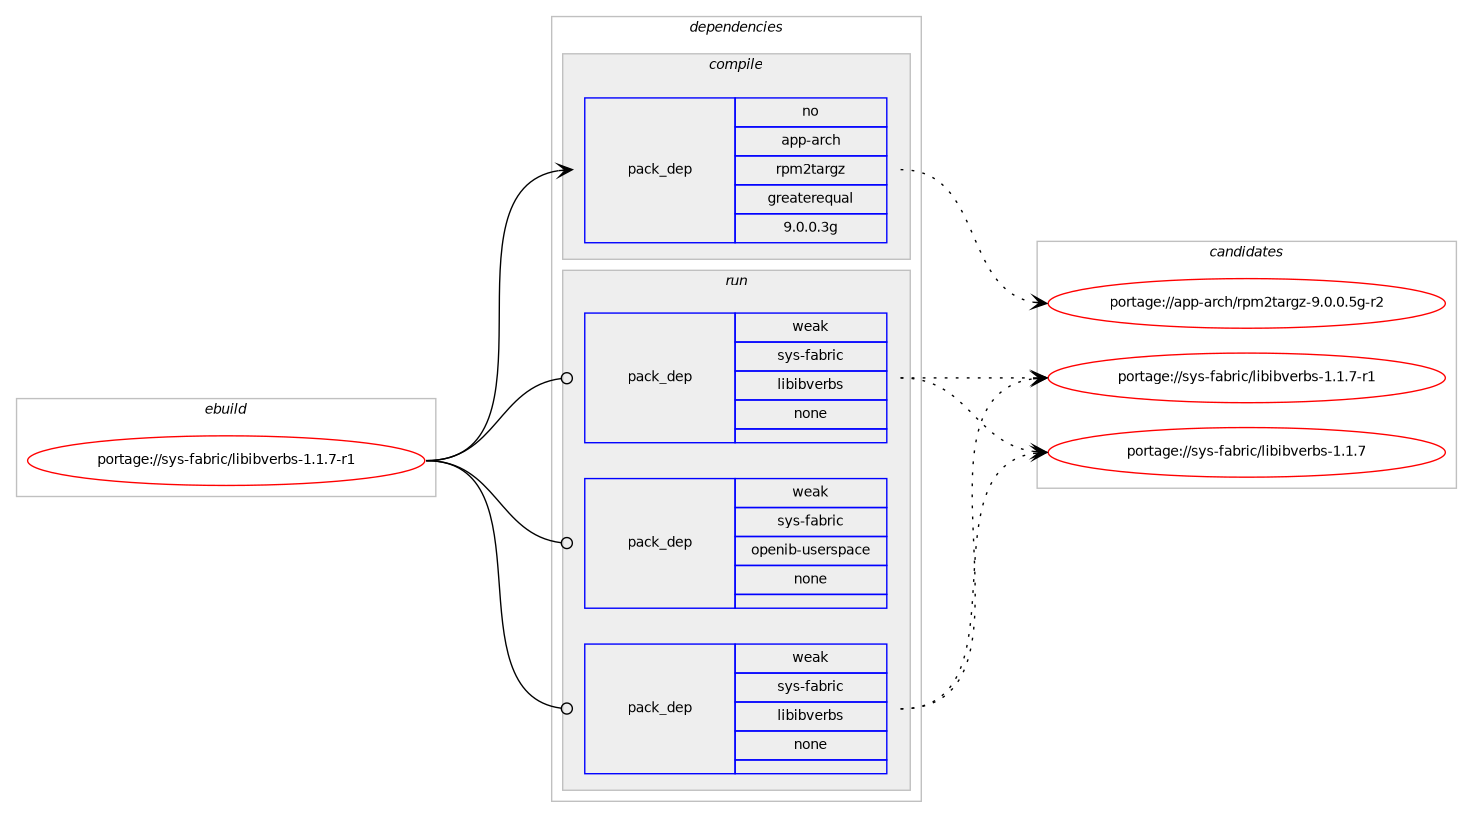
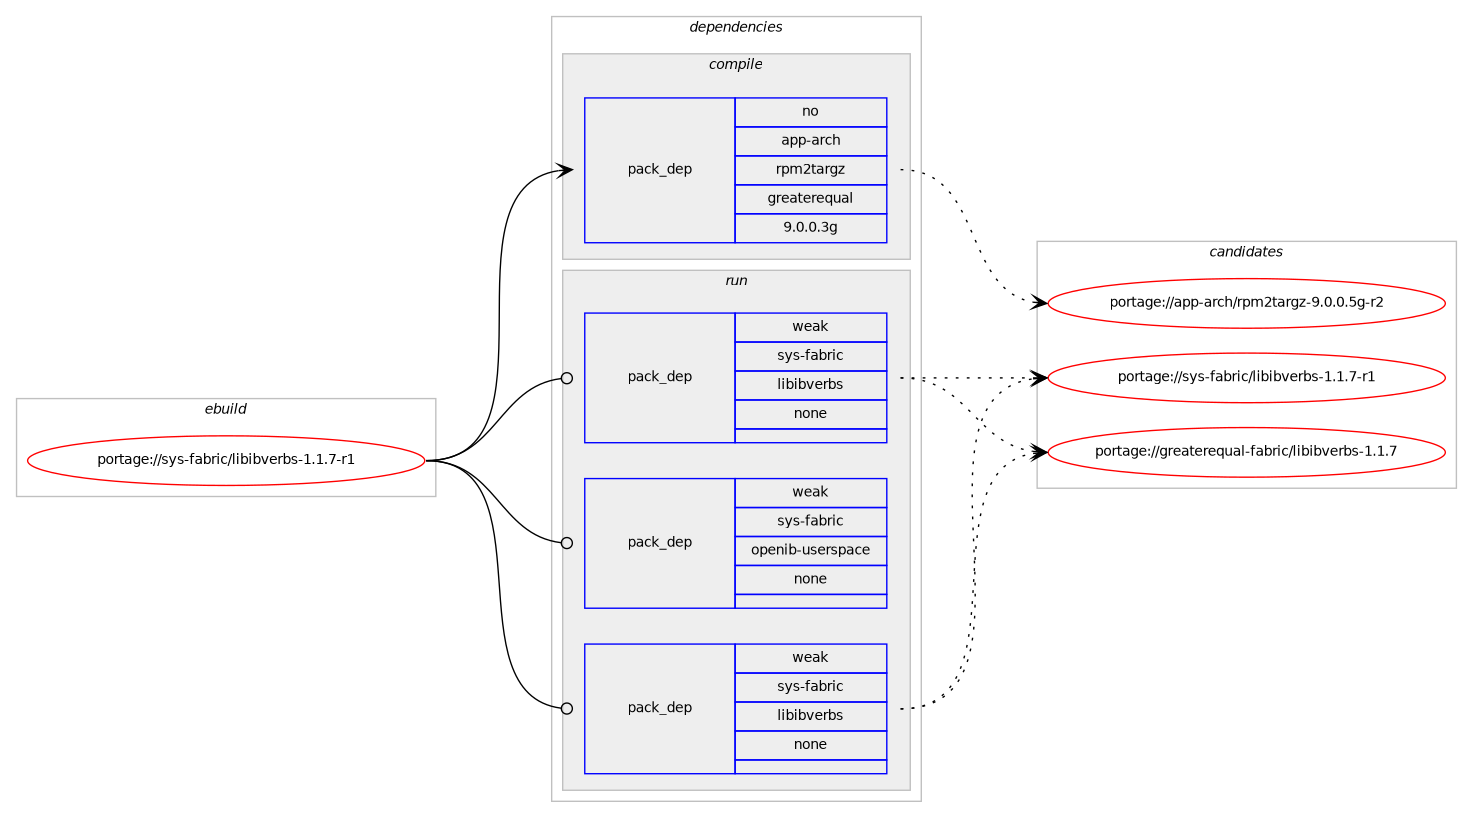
  digraph {
    compound=true
    concentrate=true
    fontname=Helvetica
    fontsize=10
    newrank=true
    rankdir=LR
    ranksep=1.5
    node [color=red fontname=Helvetica fontsize=10]
    edge [arrowhead=vee headport=w style=dotted tailport=e weight=100]
    n1 [label="portage://sys-fabric/libibverbs-1.1.7-r1" width=4]
    n2 [color=blue label=<<TABLE BORDER="0" CELLBORDER="1" CELLSPACING="0" CELLPADDING="4" WIDTH="220"><TR><TD ROWSPAN="6" CELLPADDING="30">pack_dep</TD></TR><TR><TD WIDTH="110">no</TD></TR><TR><TD>app-arch</TD></TR><TR><TD>rpm2targz</TD></TR><TR><TD>greaterequal</TD></TR><TR><TD>9.0.0.3g</TD></TR></TABLE>> shape=none]
    n3 [color=blue label=<<TABLE BORDER="0" CELLBORDER="1" CELLSPACING="0" CELLPADDING="4" WIDTH="220"><TR><TD ROWSPAN="6" CELLPADDING="30">pack_dep</TD></TR><TR><TD WIDTH="110">weak</TD></TR><TR><TD>sys-fabric</TD></TR><TR><TD>libibverbs</TD></TR><TR><TD>none</TD></TR><TR><TD></TD></TR></TABLE>> shape=none]
    n4 [color=blue label=<<TABLE BORDER="0" CELLBORDER="1" CELLSPACING="0" CELLPADDING="4" WIDTH="220"><TR><TD ROWSPAN="6" CELLPADDING="30">pack_dep</TD></TR><TR><TD WIDTH="110">weak</TD></TR><TR><TD>sys-fabric</TD></TR><TR><TD>libibverbs</TD></TR><TR><TD>none</TD></TR><TR><TD></TD></TR></TABLE>> shape=none]
    n5 [color=blue label=<<TABLE BORDER="0" CELLBORDER="1" CELLSPACING="0" CELLPADDING="4" WIDTH="220"><TR><TD ROWSPAN="6" CELLPADDING="30">pack_dep</TD></TR><TR><TD WIDTH="110">weak</TD></TR><TR><TD>sys-fabric</TD></TR><TR><TD>openib-userspace</TD></TR><TR><TD>none</TD></TR><TR><TD></TD></TR></TABLE>> shape=none]
    n6 [label="portage://app-arch/rpm2targz-9.0.0.5g-r2" width=4]
    n7 [label="portage://sys-fabric/libibverbs-1.1.7-r1" width=4]
-   n8 [label="portage://sys-fabric/libibverbs-1.1.7" width=4]
+   n8 [label="portage://greaterequal-fabric/libibverbs-1.1.7" width=4]
    subgraph cluster_1 {
      color=gray
      label=<<i>ebuild</i>>
      rank=same
      n1
    }
    subgraph cluster_2 {
      color=gray
      label=<<i>dependencies</i>>
      subgraph cluster_3 {
        color=gray
        fillcolor="#eeeeee"
        label=<<i>compile</i>>
        style=filled
        subgraph sub_4 {
          color=gray
          fillcolor="#eeeeee"
          label=<<i>compile</i>>
          style=filled
          n2
        }
      }
      subgraph cluster_5 {
        color=gray
        fillcolor="#eeeeee"
        label=<<i>compile and run</i>>
        style=filled
      }
      subgraph cluster_6 {
        color=gray
        fillcolor="#eeeeee"
        label=<<i>run</i>>
        style=filled
        subgraph sub_7 {
          color=gray
          fillcolor="#eeeeee"
          label=<<i>run</i>>
          style=filled
          n3
        }
        subgraph sub_8 {
          color=gray
          fillcolor="#eeeeee"
          label=<<i>run</i>>
          style=filled
          n4
        }
        subgraph sub_9 {
          color=gray
          fillcolor="#eeeeee"
          label=<<i>run</i>>
          style=filled
          n5
        }
      }
    }
    subgraph cluster_10 {
      color=gray
      label=<<i>candidates</i>>
      rank=same
      subgraph sub_11 {
        color=black
        label=<<i>candidates</i>>
        nodesep=1
        rank=same
        n6
      }
      subgraph sub_12 {
        color=black
        label=<<i>candidates</i>>
        nodesep=1
        rank=same
        n7
        n8
      }
      subgraph sub_13 {
        color=black
        label=<<i>candidates</i>>
        nodesep=1
        rank=same
        n7
        n8
      }
      subgraph sub_14 {
        color=black
        label=<<i>candidates</i>>
        nodesep=1
        rank=same
      }
    }
    n1 -> n2 [style=solid weight=20]
    n1 -> n3 [arrowhead=odot style=solid weight=20]
    n1 -> n4 [arrowhead=odot style=solid weight=20]
    n1 -> n5 [arrowhead=odot style=solid weight=20]
    n2 -> n6
    n3 -> n7
    n3 -> n8
    n4 -> n7
    n4 -> n8
  }
